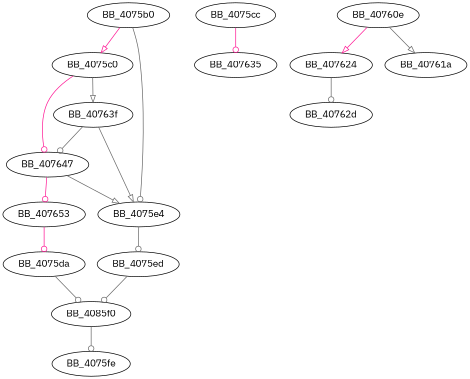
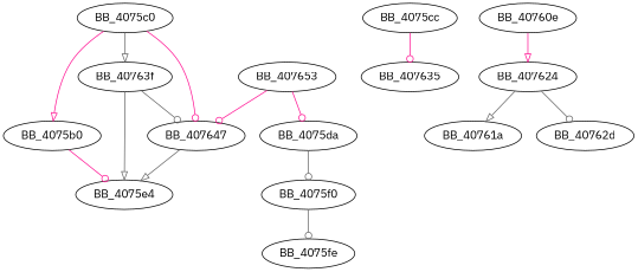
  digraph {
    fontname="IBM Plex Sans"
    node [fontname="IBM Plex Sans"]
    edge [arrowhead=odot color=gray40 fontname="IBM Plex Sans"]
    BB_4075b0
    BB_4075c0
    BB_4075e4
    BB_40763f
    BB_407647
-   BB_4075ed
    BB_4075cc
    BB_407635
-   BB_4075f0 [label=BB_4085f0]
+   BB_4075f0
    BB_407653
    BB_4075da
    BB_4075fe
    BB_40760e
    BB_407624
    BB_40761a
    BB_40762d
-   BB_4075b0 -> BB_4075c0 [arrowhead=onormal color=deeppink]
-   BB_4075b0 -> BB_4075e4
+   BB_4075c0 -> BB_4075b0 [arrowhead=onormal color=deeppink]
+   BB_4075b0 -> BB_4075e4 [color=deeppink]
    BB_4075c0 -> BB_40763f [arrowhead=onormal]
    BB_4075c0 -> BB_407647 [color=deeppink]
-   BB_4075e4 -> BB_4075ed
    BB_40763f -> BB_4075e4 [arrowhead=onormal]
    BB_40763f -> BB_407647
    BB_407647 -> BB_4075e4 [arrowhead=onormal]
-   BB_407647 -> BB_407653 [color=deeppink]
-   BB_4075ed -> BB_4075f0
+   BB_407653 -> BB_407647 [color=deeppink]
    BB_4075cc -> BB_407635 [color=deeppink]
    BB_4075f0 -> BB_4075fe
    BB_407653 -> BB_4075da [color=deeppink]
    BB_4075da -> BB_4075f0
    BB_40760e -> BB_407624 [arrowhead=onormal color=deeppink]
-   BB_40760e -> BB_40761a [arrowhead=onormal]
+   BB_407624 -> BB_40761a [arrowhead=onormal]
    BB_407624 -> BB_40762d
  }
